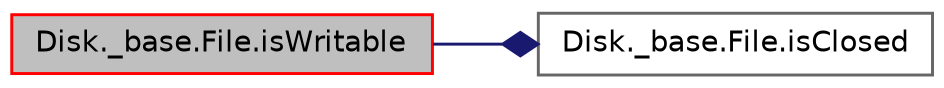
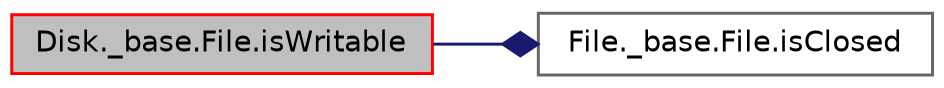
  digraph {
    rankdir=LR
    node [fontname=Helvetica fontsize=10 shape=record]
    n1 [color=red fillcolor=grey75 fontcolor=black height=0.2 label="Disk._base.File.isWritable" style=filled width=0.4]
-   n2 [color=gray40 height=0.2 label="Disk._base.File.isClosed" width=0.4]
+   n2 [color=gray40 height=0.2 label="File._base.File.isClosed" width=0.4]
    n1 -> n2 [color=midnightblue fontname=Helvetica fontsize=10 labelfontname=Helvetica labelfontsize=10 style=solid arrowhead=diamond]
  }
